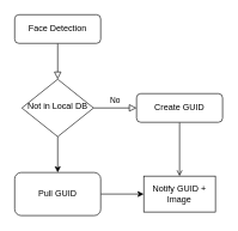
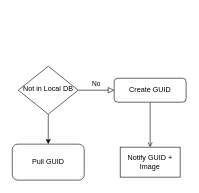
  <mxCell id="0" />
  <mxCell id="1" parent="0" />
- <mxCell id="2" value="" style="rounded=0;html=1;jettySize=auto;orthogonalLoop=1;fontSize=11;endArrow=block;endFill=0;endSize=8;strokeWidth=1;shadow=0;labelBackgroundColor=none;edgeStyle=orthogonalEdgeStyle;" parent="1" source="3" target="6" edge="1"><mxGeometry relative="1" as="geometry" /></mxCell>
- <mxCell id="3" value="Face Detection" style="rounded=1;whiteSpace=wrap;html=1;fontSize=12;glass=0;strokeWidth=1;shadow=0;" parent="1" vertex="1"><mxGeometry x="20" y="20" width="120" height="40" as="geometry" /></mxCell>
  <mxCell id="4" value="No" style="edgeStyle=orthogonalEdgeStyle;rounded=0;html=1;jettySize=auto;orthogonalLoop=1;fontSize=11;endArrow=block;endFill=0;endSize=8;strokeWidth=1;shadow=0;labelBackgroundColor=none;" parent="1" source="6" target="8" edge="1"><mxGeometry y="10" relative="1" as="geometry"><mxPoint as="offset" /></mxGeometry></mxCell>
  <mxCell id="5" style="edgeStyle=orthogonalEdgeStyle;rounded=0;orthogonalLoop=1;jettySize=auto;html=1;entryX=0.5;entryY=0;entryDx=0;entryDy=0;" parent="1" source="6" target="10" edge="1"><mxGeometry relative="1" as="geometry" /></mxCell>
  <mxCell id="6" value="Not in Local DB" style="rhombus;whiteSpace=wrap;html=1;shadow=0;fontFamily=Helvetica;fontSize=12;align=center;strokeWidth=1;spacing=6;spacingTop=-4;" parent="1" vertex="1"><mxGeometry x="30" y="110" width="100" height="80" as="geometry" /></mxCell>
  <mxCell id="7" style="edgeStyle=orthogonalEdgeStyle;rounded=0;orthogonalLoop=1;jettySize=auto;html=1;entryX=0.5;entryY=0;entryDx=0;entryDy=0;endArrow=open;" parent="1" source="8" target="11" edge="1"><mxGeometry relative="1" as="geometry" /></mxCell>
  <mxCell id="8" value="Create GUID" style="rounded=1;whiteSpace=wrap;html=1;fontSize=12;glass=0;strokeWidth=1;shadow=0;" parent="1" vertex="1"><mxGeometry x="190" y="130" width="120" height="40" as="geometry" /></mxCell>
- <mxCell id="9" style="edgeStyle=orthogonalEdgeStyle;rounded=0;orthogonalLoop=1;jettySize=auto;html=1;entryX=0;entryY=0.5;entryDx=0;entryDy=0;" parent="1" source="10" target="11" edge="1"><mxGeometry relative="1" as="geometry"><mxPoint x="190" y="270" as="targetPoint" /></mxGeometry></mxCell>
  <mxCell id="10" value="Pull GUID" style="rounded=1;whiteSpace=wrap;html=1;" parent="1" vertex="1"><mxGeometry x="20" y="240" width="120" height="60" as="geometry" /></mxCell>
  <mxCell id="11" value="Notify GUID + Image" style="html=1;dashed=0;whiteSpace=wrap;" parent="1" vertex="1"><mxGeometry x="200" y="245" width="100" height="50" as="geometry" /></mxCell>
